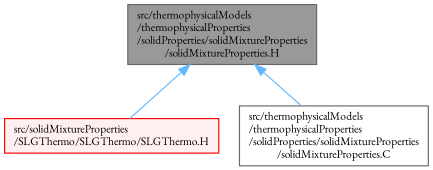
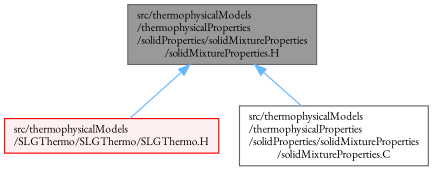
  digraph {
    fontname="EB Garamond"
    node [fontname="EB Garamond" fontsize=10 shape=box style=filled]
    edge [color=steelblue1 dir=back fontname="EB Garamond" fontsize=10 labelfontname=Helvetica labelfontsize=10 style=solid]
    n1 [color=gray40 fillcolor=grey60 fontcolor=black height=0.2 label="src/thermophysicalModels\l/thermophysicalProperties\l/solidProperties/solidMixtureProperties\l/solidMixtureProperties.H" width=0.4]
-   n2 [color=red fillcolor="#FFF0F0" height=0.2 label="src/solidMixtureProperties\l/SLGThermo/SLGThermo/SLGThermo.H" width=0.4]
+   n2 [color=red fillcolor="#FFF0F0" height=0.2 label="src/thermophysicalModels\l/SLGThermo/SLGThermo/SLGThermo.H" width=0.4]
    n3 [color=grey40 fillcolor=white height=0.2 label="src/thermophysicalModels\l/thermophysicalProperties\l/solidProperties/solidMixtureProperties\l/solidMixtureProperties.C" width=0.4]
    n1 -> n2
    n1 -> n3
  }
